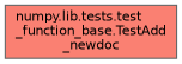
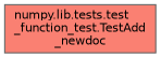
  digraph {
    rankdir=LR
-   n1 [color=grey40 fillcolor=salmon fontname=Helvetica fontsize=10 height=0.2 label="numpy.lib.tests.test\l_function_base.TestAdd\l_newdoc" shape=box style=filled width=0.4]
+   n1 [color=grey40 fillcolor=salmon fontname=Helvetica fontsize=10 height=0.2 label="numpy.lib.tests.test\l_function_test.TestAdd\l_newdoc" shape=box style=filled width=0.4]
  }
